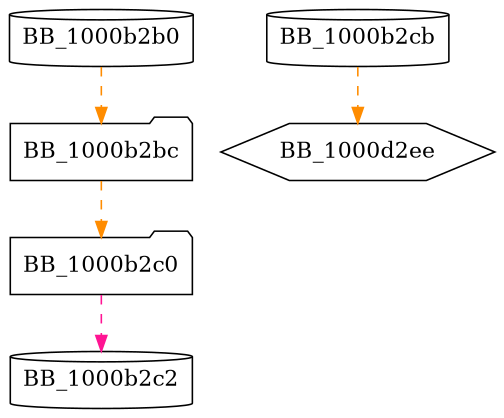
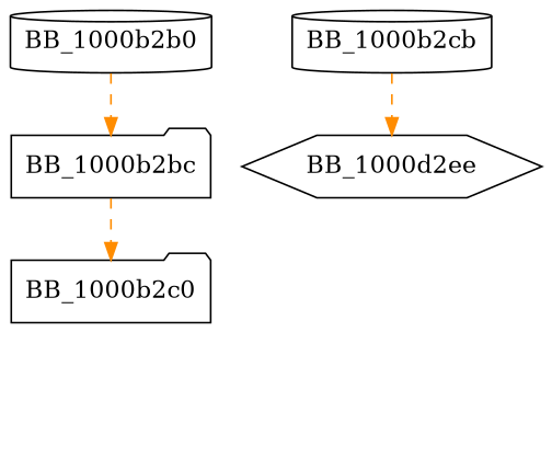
  digraph {
    node [shape=cylinder]
    edge [color=darkorange style=dashed]
    BB_1000b2bc [shape=folder]
    BB_1000b2b0
    BB_1000b2c0 [shape=folder]
-   BB_1000b2c2
    BB_1000d2ee [shape=hexagon]
    BB_1000b2cb
    BB_1000b2bc -> BB_1000b2c0
    BB_1000b2b0 -> BB_1000b2bc
-   BB_1000b2c0 -> BB_1000b2c2 [color=deeppink]
    BB_1000b2cb -> BB_1000d2ee
  }
